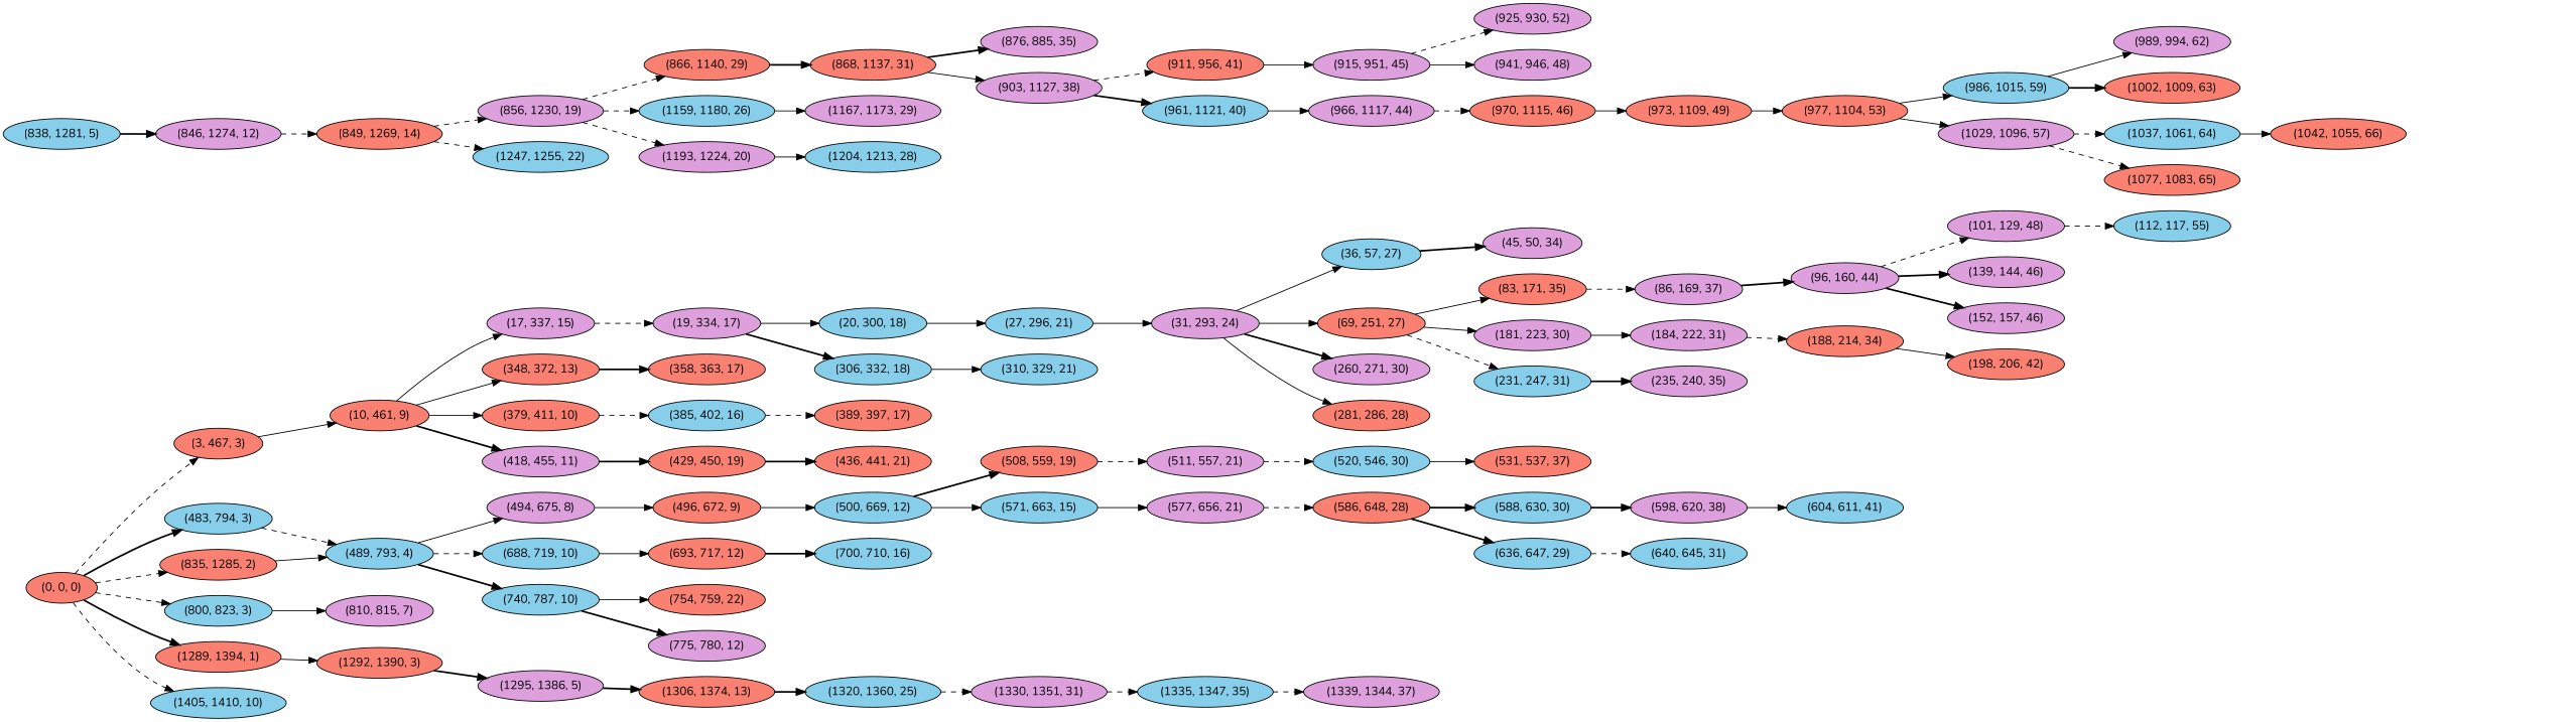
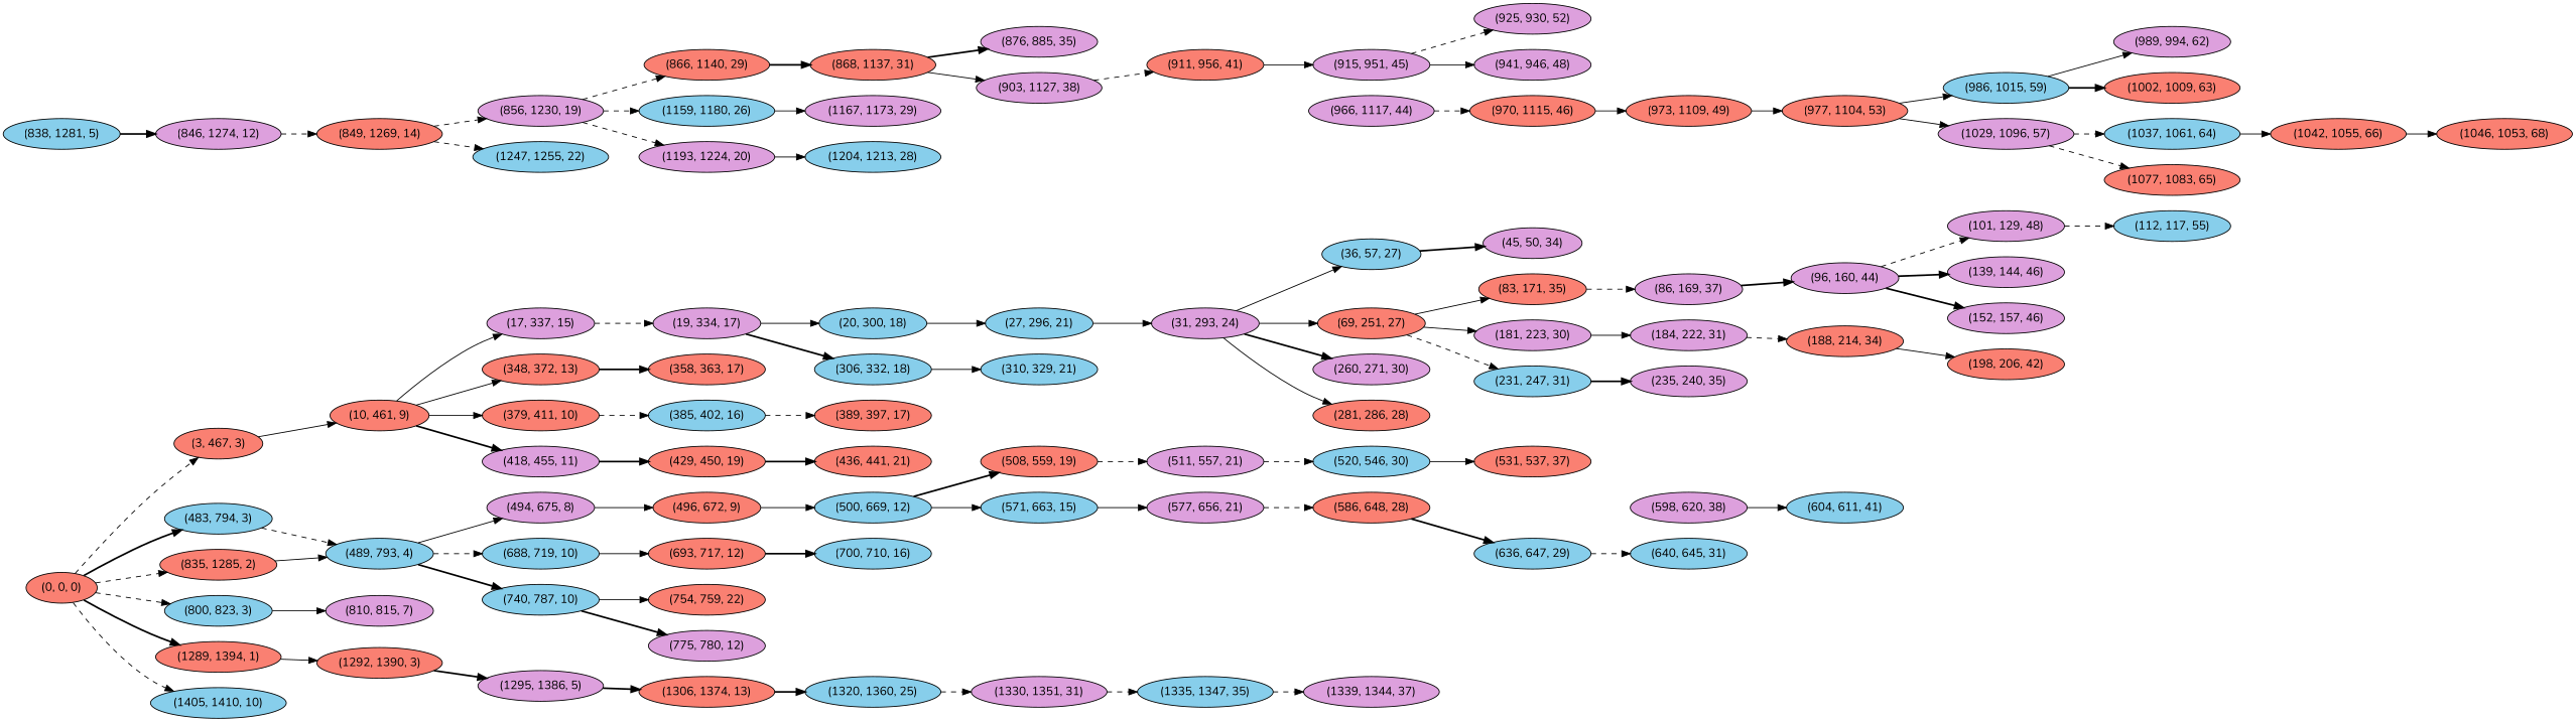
  digraph {
    fontname=Nunito
    rankdir=LR
    node [fillcolor=salmon fontname=Nunito style=filled]
    edge [fontname=Nunito style=solid]
    "(0, 0, 0)"
    "(3, 467, 3)"
    "(483, 794, 3)" [fillcolor=skyblue]
    "(800, 823, 3)" [fillcolor=skyblue]
    "(835, 1285, 2)"
    "(1289, 1394, 1)"
    "(1405, 1410, 10)" [fillcolor=skyblue]
    "(10, 461, 9)"
    "(489, 793, 4)" [fillcolor=skyblue]
    "(810, 815, 7)" [fillcolor=plum]
    "(1292, 1390, 3)"
    "(17, 337, 15)" [fillcolor=plum]
    "(348, 372, 13)"
    "(379, 411, 10)"
    n15 [fillcolor=plum label="(418, 455, 11)"]
    "(19, 334, 17)" [fillcolor=plum]
    "(358, 363, 17)"
    "(385, 402, 16)" [fillcolor=skyblue]
    "(429, 450, 19)"
    "(20, 300, 18)" [fillcolor=skyblue]
    "(306, 332, 18)" [fillcolor=skyblue]
    "(27, 296, 21)" [fillcolor=skyblue]
    "(310, 329, 21)" [fillcolor=skyblue]
    "(31, 293, 24)" [fillcolor=plum]
    "(36, 57, 27)" [fillcolor=skyblue]
    "(69, 251, 27)"
    "(260, 271, 30)" [fillcolor=plum]
    "(281, 286, 28)"
    "(45, 50, 34)" [fillcolor=plum]
    "(83, 171, 35)"
    "(181, 223, 30)" [fillcolor=plum]
    "(231, 247, 31)" [fillcolor=skyblue]
    "(86, 169, 37)" [fillcolor=plum]
    "(184, 222, 31)" [fillcolor=plum]
    "(235, 240, 35)" [fillcolor=plum]
    "(96, 160, 44)" [fillcolor=plum]
    "(101, 129, 48)" [fillcolor=plum]
    "(139, 144, 46)" [fillcolor=plum]
    "(152, 157, 46)" [fillcolor=plum]
    "(112, 117, 55)" [fillcolor=skyblue]
    "(188, 214, 34)"
    "(198, 206, 42)"
    "(389, 397, 17)"
    "(436, 441, 21)"
    "(494, 675, 8)" [fillcolor=plum]
    "(688, 719, 10)" [fillcolor=skyblue]
    "(740, 787, 10)" [fillcolor=skyblue]
    "(496, 672, 9)"
    "(693, 717, 12)"
    "(754, 759, 22)"
    "(775, 780, 12)" [fillcolor=plum]
    "(500, 669, 12)" [fillcolor=skyblue]
    "(508, 559, 19)"
    "(571, 663, 15)" [fillcolor=skyblue]
    "(511, 557, 21)" [fillcolor=plum]
    "(577, 656, 21)" [fillcolor=plum]
    "(520, 546, 30)" [fillcolor=skyblue]
    "(531, 537, 37)"
    "(586, 648, 28)"
-   "(588, 630, 30)" [fillcolor=skyblue]
    "(636, 647, 29)" [fillcolor=skyblue]
    "(598, 620, 38)" [fillcolor=plum]
    "(640, 645, 31)" [fillcolor=skyblue]
    "(604, 611, 41)" [fillcolor=skyblue]
    "(700, 710, 16)" [fillcolor=skyblue]
    "(838, 1281, 5)" [fillcolor=skyblue]
    "(846, 1274, 12)" [fillcolor=plum]
    "(849, 1269, 14)"
    "(856, 1230, 19)" [fillcolor=plum]
    "(1247, 1255, 22)" [fillcolor=skyblue]
    "(866, 1140, 29)"
    "(1159, 1180, 26)" [fillcolor=skyblue]
    "(1193, 1224, 20)" [fillcolor=plum]
    "(868, 1137, 31)"
    "(1167, 1173, 29)" [fillcolor=plum]
    "(1204, 1213, 28)" [fillcolor=skyblue]
    "(876, 885, 35)" [fillcolor=plum]
    "(903, 1127, 38)" [fillcolor=plum]
    "(911, 956, 41)"
-   "(961, 1121, 40)" [fillcolor=skyblue]
    "(915, 951, 45)" [fillcolor=plum]
    "(966, 1117, 44)" [fillcolor=plum]
    "(925, 930, 52)" [fillcolor=plum]
    "(941, 946, 48)" [fillcolor=plum]
    "(970, 1115, 46)"
    "(973, 1109, 49)"
    "(977, 1104, 53)"
    "(986, 1015, 59)" [fillcolor=skyblue]
    "(1029, 1096, 57)" [fillcolor=plum]
    "(989, 994, 62)" [fillcolor=plum]
    "(1002, 1009, 63)"
    "(1037, 1061, 64)" [fillcolor=skyblue]
    "(1077, 1083, 65)"
    "(1042, 1055, 66)"
+   "(1046, 1053, 68)"
    "(1295, 1386, 5)" [fillcolor=plum]
    "(1306, 1374, 13)"
    "(1320, 1360, 25)" [fillcolor=skyblue]
    "(1330, 1351, 31)" [fillcolor=plum]
    "(1335, 1347, 35)" [fillcolor=skyblue]
    "(1339, 1344, 37)" [fillcolor=plum]
    "(0, 0, 0)" -> "(3, 467, 3)" [style=dashed]
    "(0, 0, 0)" -> "(483, 794, 3)" [style=bold]
    "(0, 0, 0)" -> "(800, 823, 3)" [style=dashed]
    "(0, 0, 0)" -> "(835, 1285, 2)" [style=dashed]
    "(0, 0, 0)" -> "(1289, 1394, 1)" [style=bold]
    "(0, 0, 0)" -> "(1405, 1410, 10)" [style=dashed]
    "(3, 467, 3)" -> "(10, 461, 9)"
    "(483, 794, 3)" -> "(489, 793, 4)" [style=dashed]
    "(800, 823, 3)" -> "(810, 815, 7)"
    "(835, 1285, 2)" -> "(489, 793, 4)"
    "(1289, 1394, 1)" -> "(1292, 1390, 3)"
    "(10, 461, 9)" -> "(17, 337, 15)"
    "(10, 461, 9)" -> "(348, 372, 13)"
    "(10, 461, 9)" -> "(379, 411, 10)"
    "(10, 461, 9)" -> n15 [style=bold]
    "(489, 793, 4)" -> "(494, 675, 8)"
    "(489, 793, 4)" -> "(688, 719, 10)" [style=dashed]
    "(489, 793, 4)" -> "(740, 787, 10)" [style=bold]
    "(1292, 1390, 3)" -> "(1295, 1386, 5)" [style=bold]
    "(17, 337, 15)" -> "(19, 334, 17)" [style=dashed]
    "(348, 372, 13)" -> "(358, 363, 17)" [style=bold]
    "(379, 411, 10)" -> "(385, 402, 16)" [style=dashed]
    n15 -> "(429, 450, 19)" [style=bold]
    "(19, 334, 17)" -> "(20, 300, 18)"
    "(19, 334, 17)" -> "(306, 332, 18)" [style=bold]
    "(385, 402, 16)" -> "(389, 397, 17)" [style=dashed]
    "(429, 450, 19)" -> "(436, 441, 21)" [style=bold]
    "(20, 300, 18)" -> "(27, 296, 21)"
    "(306, 332, 18)" -> "(310, 329, 21)"
    "(27, 296, 21)" -> "(31, 293, 24)"
    "(31, 293, 24)" -> "(36, 57, 27)"
    "(31, 293, 24)" -> "(69, 251, 27)"
    "(31, 293, 24)" -> "(260, 271, 30)" [style=bold]
    "(31, 293, 24)" -> "(281, 286, 28)"
    "(36, 57, 27)" -> "(45, 50, 34)" [style=bold]
    "(69, 251, 27)" -> "(83, 171, 35)"
    "(69, 251, 27)" -> "(181, 223, 30)"
    "(69, 251, 27)" -> "(231, 247, 31)" [style=dashed]
    "(83, 171, 35)" -> "(86, 169, 37)" [style=dashed]
    "(181, 223, 30)" -> "(184, 222, 31)"
    "(231, 247, 31)" -> "(235, 240, 35)" [style=bold]
    "(86, 169, 37)" -> "(96, 160, 44)" [style=bold]
    "(184, 222, 31)" -> "(188, 214, 34)" [style=dashed]
    "(96, 160, 44)" -> "(101, 129, 48)" [style=dashed]
    "(96, 160, 44)" -> "(139, 144, 46)" [style=bold]
    "(96, 160, 44)" -> "(152, 157, 46)" [style=bold]
    "(101, 129, 48)" -> "(112, 117, 55)" [style=dashed]
    "(188, 214, 34)" -> "(198, 206, 42)"
    "(494, 675, 8)" -> "(496, 672, 9)"
    "(688, 719, 10)" -> "(693, 717, 12)"
    "(740, 787, 10)" -> "(754, 759, 22)"
    "(740, 787, 10)" -> "(775, 780, 12)" [style=bold]
    "(496, 672, 9)" -> "(500, 669, 12)"
    "(693, 717, 12)" -> "(700, 710, 16)" [style=bold]
    "(500, 669, 12)" -> "(508, 559, 19)" [style=bold]
    "(500, 669, 12)" -> "(571, 663, 15)"
    "(508, 559, 19)" -> "(511, 557, 21)" [style=dashed]
    "(571, 663, 15)" -> "(577, 656, 21)"
    "(511, 557, 21)" -> "(520, 546, 30)" [style=dashed]
    "(577, 656, 21)" -> "(586, 648, 28)" [style=dashed]
    "(520, 546, 30)" -> "(531, 537, 37)"
-   "(586, 648, 28)" -> "(588, 630, 30)" [style=bold]
    "(586, 648, 28)" -> "(636, 647, 29)" [style=bold]
-   "(588, 630, 30)" -> "(598, 620, 38)" [style=bold]
    "(636, 647, 29)" -> "(640, 645, 31)" [style=dashed]
    "(598, 620, 38)" -> "(604, 611, 41)"
    "(838, 1281, 5)" -> "(846, 1274, 12)" [style=bold]
    "(846, 1274, 12)" -> "(849, 1269, 14)" [style=dashed]
    "(849, 1269, 14)" -> "(856, 1230, 19)" [style=dashed]
    "(849, 1269, 14)" -> "(1247, 1255, 22)" [style=dashed]
    "(856, 1230, 19)" -> "(866, 1140, 29)" [style=dashed]
    "(856, 1230, 19)" -> "(1159, 1180, 26)" [style=dashed]
    "(856, 1230, 19)" -> "(1193, 1224, 20)" [style=dashed]
    "(866, 1140, 29)" -> "(868, 1137, 31)" [style=bold]
    "(1159, 1180, 26)" -> "(1167, 1173, 29)"
    "(1193, 1224, 20)" -> "(1204, 1213, 28)"
    "(868, 1137, 31)" -> "(876, 885, 35)" [style=bold]
    "(868, 1137, 31)" -> "(903, 1127, 38)"
    "(903, 1127, 38)" -> "(911, 956, 41)" [style=dashed]
-   "(903, 1127, 38)" -> "(961, 1121, 40)" [style=bold]
    "(911, 956, 41)" -> "(915, 951, 45)"
-   "(961, 1121, 40)" -> "(966, 1117, 44)"
    "(915, 951, 45)" -> "(925, 930, 52)" [style=dashed]
    "(915, 951, 45)" -> "(941, 946, 48)"
    "(966, 1117, 44)" -> "(970, 1115, 46)" [style=dashed]
    "(970, 1115, 46)" -> "(973, 1109, 49)"
    "(973, 1109, 49)" -> "(977, 1104, 53)"
    "(977, 1104, 53)" -> "(986, 1015, 59)"
    "(977, 1104, 53)" -> "(1029, 1096, 57)"
    "(986, 1015, 59)" -> "(989, 994, 62)"
    "(986, 1015, 59)" -> "(1002, 1009, 63)" [style=bold]
    "(1029, 1096, 57)" -> "(1037, 1061, 64)" [style=dashed]
    "(1029, 1096, 57)" -> "(1077, 1083, 65)" [style=dashed]
    "(1037, 1061, 64)" -> "(1042, 1055, 66)"
+   "(1042, 1055, 66)" -> "(1046, 1053, 68)"
    "(1295, 1386, 5)" -> "(1306, 1374, 13)" [style=bold]
    "(1306, 1374, 13)" -> "(1320, 1360, 25)" [style=bold]
    "(1320, 1360, 25)" -> "(1330, 1351, 31)" [style=dashed]
    "(1330, 1351, 31)" -> "(1335, 1347, 35)" [style=dashed]
    "(1335, 1347, 35)" -> "(1339, 1344, 37)" [style=dashed]
  }
